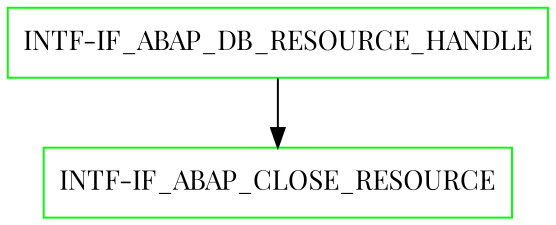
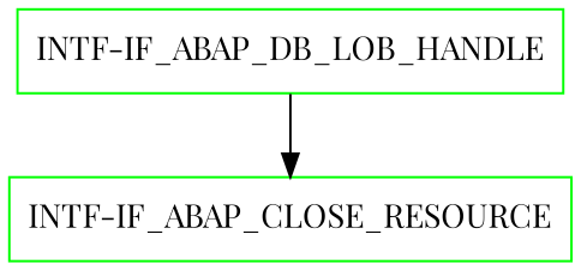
  digraph {
    fontname="Playfair Display"
    node [color=green shape=box fontname="Playfair Display"]
-   "INTF-IF_ABAP_DB_LOB_HANDLE" [label="INTF-IF_ABAP_DB_RESOURCE_HANDLE"]
+   "INTF-IF_ABAP_DB_LOB_HANDLE"
    "INTF-IF_ABAP_CLOSE_RESOURCE"
    "INTF-IF_ABAP_DB_LOB_HANDLE" -> "INTF-IF_ABAP_CLOSE_RESOURCE" [fontname="Playfair Display"]
  }
